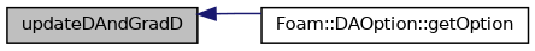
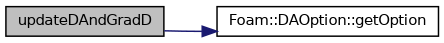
  digraph {
    rankdir=LR
    node [color=black fontname=Helvetica fontsize=10 shape=record]
    n1 [fillcolor=grey75 fontcolor=black height=0.2 label=updateDAndGradD style=filled width=0.4]
    n2 [height=0.2 label="Foam::DAOption::getOption" width=0.4]
-   n2 -> n1 [color=midnightblue fontname=Helvetica fontsize=10 labelfontname=Helvetica labelfontsize=10 style=solid]
+   n1 -> n2 [color=midnightblue fontname=Helvetica fontsize=10 labelfontname=Helvetica labelfontsize=10 style=solid]
  }
